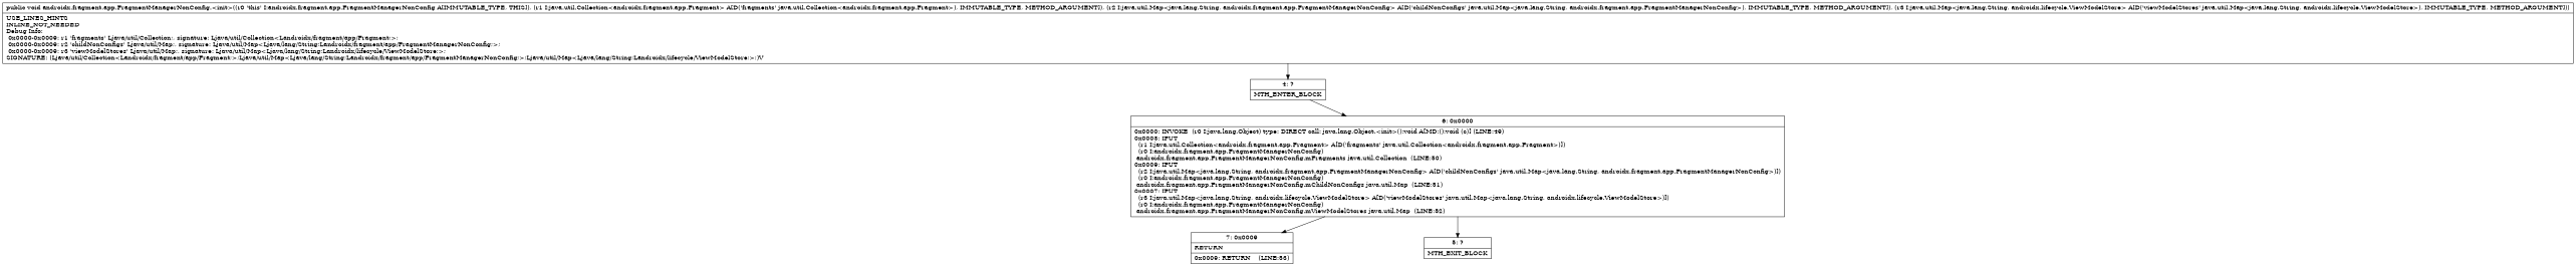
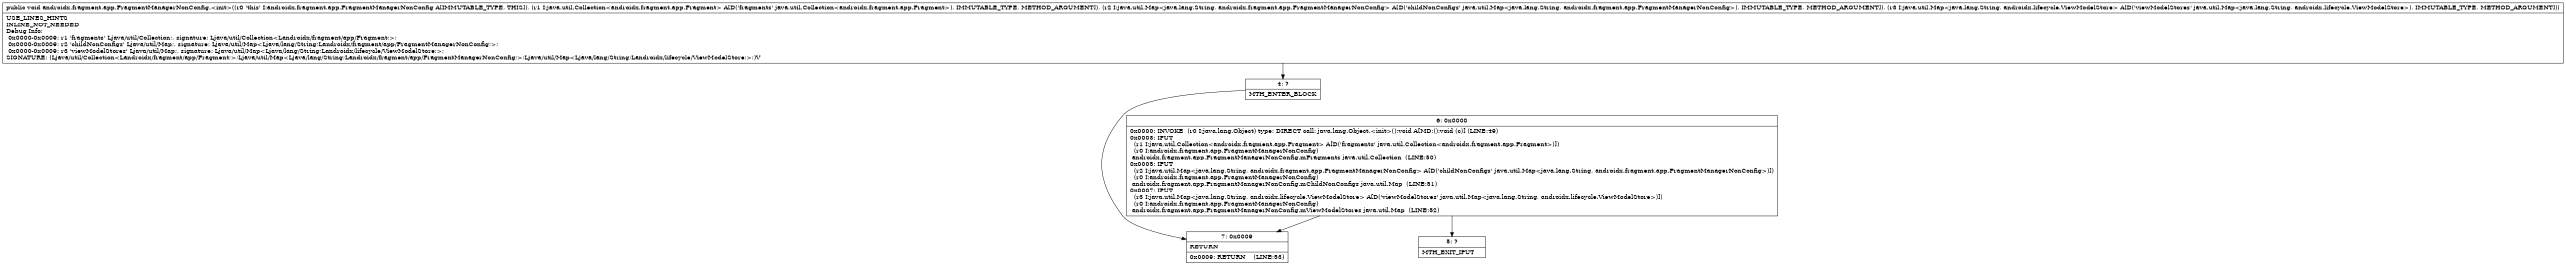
  digraph {
    node [shape=record]
    n1 [label="{4\:\ ?|MTH_ENTER_BLOCK\l}"]
-   n2 [label="{6\:\ 0x0000|0x0000: INVOKE  (r0 I:java.lang.Object) type: DIRECT call: java.lang.Object.\<init\>():void A[MD:():void (c)] (LINE:49)\l0x0003: IPUT  \l  (r1 I:java.util.Collection\<androidx.fragment.app.Fragment\> A[D('fragments' java.util.Collection\<androidx.fragment.app.Fragment\>)])\l  (r0 I:androidx.fragment.app.FragmentManagerNonConfig)\l androidx.fragment.app.FragmentManagerNonConfig.mFragments java.util.Collection  (LINE:50)\l0x0009: IPUT  \l  (r2 I:java.util.Map\<java.lang.String, androidx.fragment.app.FragmentManagerNonConfig\> A[D('childNonConfigs' java.util.Map\<java.lang.String, androidx.fragment.app.FragmentManagerNonConfig\>)])\l  (r0 I:androidx.fragment.app.FragmentManagerNonConfig)\l androidx.fragment.app.FragmentManagerNonConfig.mChildNonConfigs java.util.Map  (LINE:51)\l0x0007: IPUT  \l  (r3 I:java.util.Map\<java.lang.String, androidx.lifecycle.ViewModelStore\> A[D('viewModelStores' java.util.Map\<java.lang.String, androidx.lifecycle.ViewModelStore\>)])\l  (r0 I:androidx.fragment.app.FragmentManagerNonConfig)\l androidx.fragment.app.FragmentManagerNonConfig.mViewModelStores java.util.Map  (LINE:52)\l}"]
+   n2 [label="{6\:\ 0x0000|0x0000: INVOKE  (r0 I:java.lang.Object) type: DIRECT call: java.lang.Object.\<init\>():void A[MD:():void (c)] (LINE:49)\l0x0003: IPUT  \l  (r1 I:java.util.Collection\<androidx.fragment.app.Fragment\> A[D('fragments' java.util.Collection\<androidx.fragment.app.Fragment\>)])\l  (r0 I:androidx.fragment.app.FragmentManagerNonConfig)\l androidx.fragment.app.FragmentManagerNonConfig.mFragments java.util.Collection  (LINE:50)\l0x0005: IPUT  \l  (r2 I:java.util.Map\<java.lang.String, androidx.fragment.app.FragmentManagerNonConfig\> A[D('childNonConfigs' java.util.Map\<java.lang.String, androidx.fragment.app.FragmentManagerNonConfig\>)])\l  (r0 I:androidx.fragment.app.FragmentManagerNonConfig)\l androidx.fragment.app.FragmentManagerNonConfig.mChildNonConfigs java.util.Map  (LINE:51)\l0x0007: IPUT  \l  (r3 I:java.util.Map\<java.lang.String, androidx.lifecycle.ViewModelStore\> A[D('viewModelStores' java.util.Map\<java.lang.String, androidx.lifecycle.ViewModelStore\>)])\l  (r0 I:androidx.fragment.app.FragmentManagerNonConfig)\l androidx.fragment.app.FragmentManagerNonConfig.mViewModelStores java.util.Map  (LINE:52)\l}"]
    n3 [label="{7\:\ 0x0009|RETURN\l|0x0009: RETURN    (LINE:53)\l}"]
-   n4 [label="{5\:\ ?|MTH_EXIT_BLOCK\l}"]
+   n4 [label="{5\:\ ?|MTH_EXIT_IPUT\l}"]
    n5 [label="{public void androidx.fragment.app.FragmentManagerNonConfig.\<init\>((r0 'this' I:androidx.fragment.app.FragmentManagerNonConfig A[IMMUTABLE_TYPE, THIS]), (r1 I:java.util.Collection\<androidx.fragment.app.Fragment\> A[D('fragments' java.util.Collection\<androidx.fragment.app.Fragment\>), IMMUTABLE_TYPE, METHOD_ARGUMENT]), (r2 I:java.util.Map\<java.lang.String, androidx.fragment.app.FragmentManagerNonConfig\> A[D('childNonConfigs' java.util.Map\<java.lang.String, androidx.fragment.app.FragmentManagerNonConfig\>), IMMUTABLE_TYPE, METHOD_ARGUMENT]), (r3 I:java.util.Map\<java.lang.String, androidx.lifecycle.ViewModelStore\> A[D('viewModelStores' java.util.Map\<java.lang.String, androidx.lifecycle.ViewModelStore\>), IMMUTABLE_TYPE, METHOD_ARGUMENT]))  | USE_LINES_HINTS\lINLINE_NOT_NEEDED\lDebug Info:\l  0x0000\-0x0009: r1 'fragments' Ljava\/util\/Collection;, signature: Ljava\/util\/Collection\<Landroidx\/fragment\/app\/Fragment;\>;\l  0x0000\-0x0009: r2 'childNonConfigs' Ljava\/util\/Map;, signature: Ljava\/util\/Map\<Ljava\/lang\/String;Landroidx\/fragment\/app\/FragmentManagerNonConfig;\>;\l  0x0000\-0x0009: r3 'viewModelStores' Ljava\/util\/Map;, signature: Ljava\/util\/Map\<Ljava\/lang\/String;Landroidx\/lifecycle\/ViewModelStore;\>;\lSIGNATURE: (Ljava\/util\/Collection\<Landroidx\/fragment\/app\/Fragment;\>;Ljava\/util\/Map\<Ljava\/lang\/String;Landroidx\/fragment\/app\/FragmentManagerNonConfig;\>;Ljava\/util\/Map\<Ljava\/lang\/String;Landroidx\/lifecycle\/ViewModelStore;\>;)V\l}"]
-   n1 -> n2
+   n1 -> n3
    n2 -> n3
    n2 -> n4
    n5 -> n1
  }
